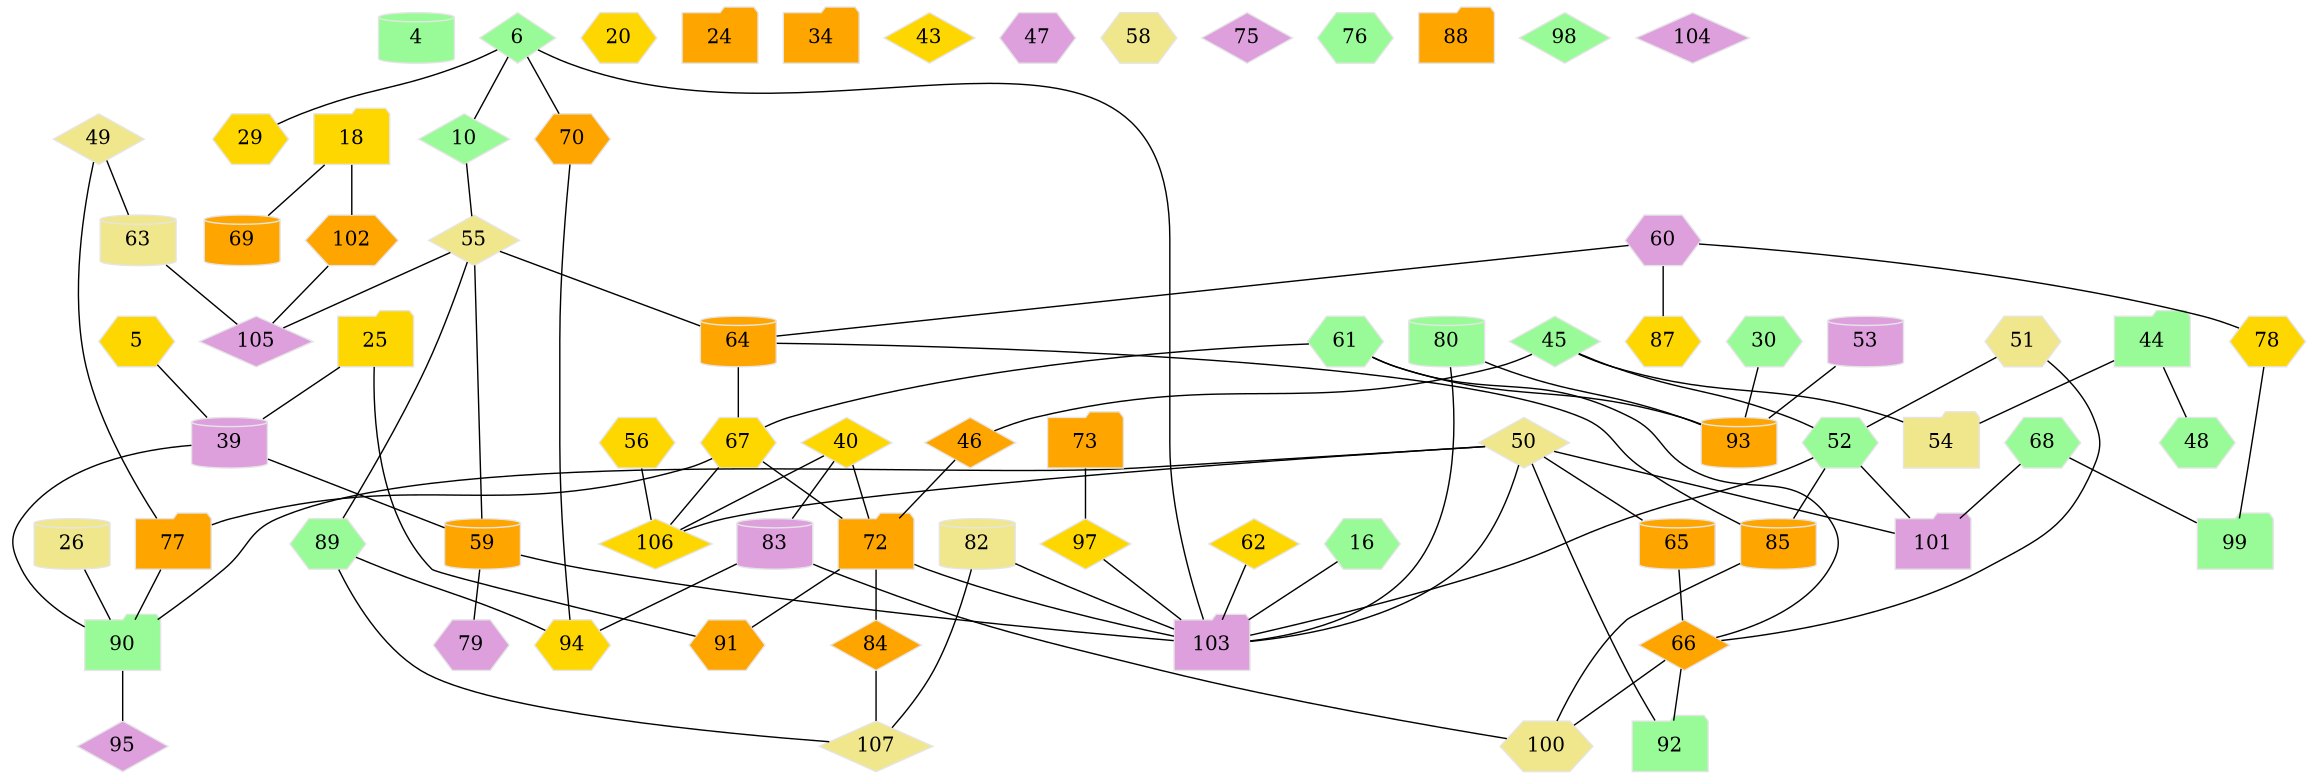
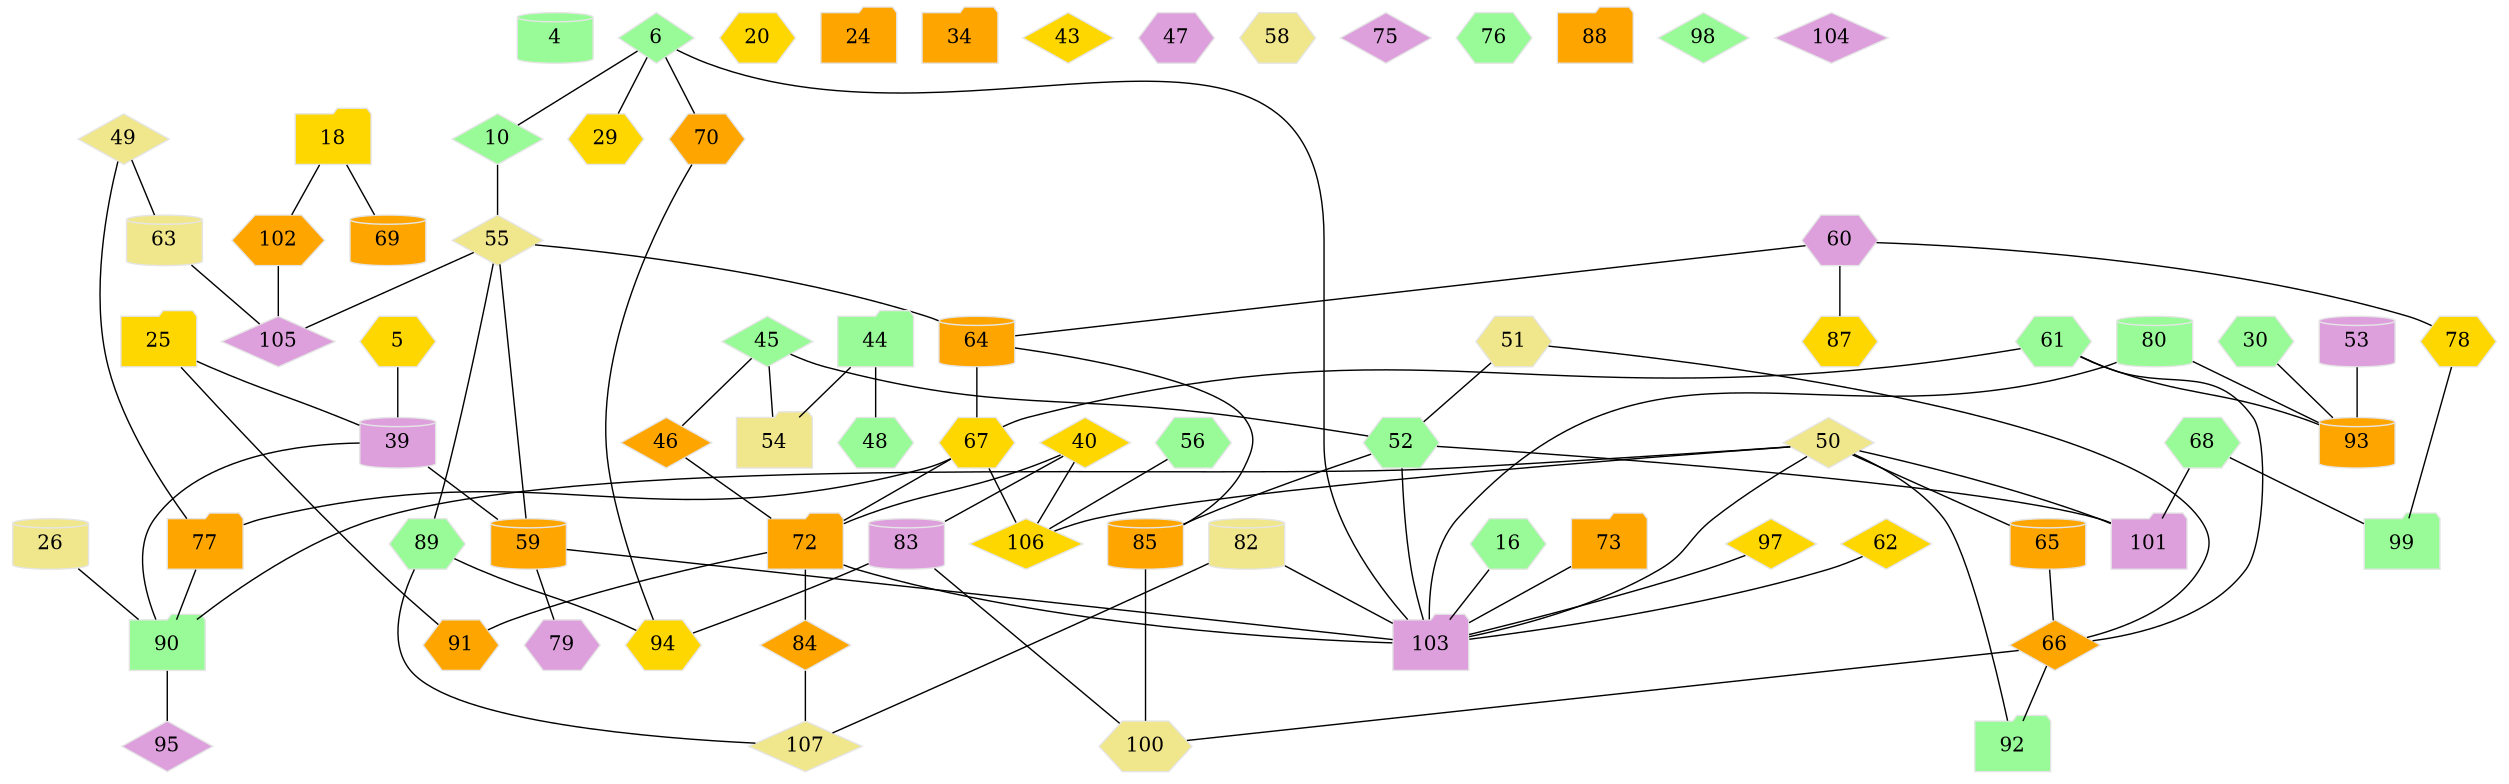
  graph {
    node [color=gray90 fillcolor=palegreen shape=hexagon style=filled]
    4 [shape=cylinder]
    5 [fillcolor=gold]
    39 [fillcolor=plum shape=cylinder]
    90 [shape=folder super="+13"]
    59 [fillcolor=orange shape=cylinder]
    6 [shape=diamond]
    10 [shape=diamond]
    29 [fillcolor=gold]
    70 [fillcolor=orange]
    103 [fillcolor=plum shape=folder super="+81+71+96+27+38"]
    55 [fillcolor=khaki shape=diamond super="+42"]
    94 [fillcolor=gold]
    64 [fillcolor=orange shape=cylinder super="+36+57"]
    89
    105 [fillcolor=plum shape=diamond]
    18 [fillcolor=gold shape=folder]
    69 [fillcolor=orange shape=cylinder]
    102 [fillcolor=orange]
    20 [fillcolor=gold]
    24 [fillcolor=orange shape=folder]
    25 [fillcolor=gold shape=folder]
    91 [fillcolor=orange]
    95 [fillcolor=plum shape=diamond]
    26 [fillcolor=khaki shape=cylinder]
    93 [fillcolor=orange shape=cylinder]
    30
    34 [fillcolor=orange shape=folder]
    79 [fillcolor=plum]
    40 [fillcolor=gold shape=diamond super="+31"]
    72 [fillcolor=orange shape=folder super="+21+35"]
    106 [fillcolor=gold shape=diamond super="+74"]
    83 [fillcolor=plum shape=cylinder super="+28+3+33"]
    84 [fillcolor=orange shape=diamond]
    43 [fillcolor=gold shape=diamond]
    44 [shape=folder]
    48
    54 [fillcolor=khaki shape=folder super="+19"]
    45 [shape=diamond]
    46 [fillcolor=orange shape=diamond]
    52 [super="+9+16"]
    101 [fillcolor=plum shape=folder]
    85 [fillcolor=orange shape=cylinder super="+14"]
    47 [fillcolor=plum]
    49 [fillcolor=khaki shape=diamond]
    63 [fillcolor=khaki shape=cylinder]
    77 [fillcolor=orange shape=folder]
    65 [fillcolor=orange shape=cylinder super="+2"]
    66 [fillcolor=orange shape=diamond super="+7"]
    50 [fillcolor=khaki shape=diamond]
    92 [shape=folder]
    51 [fillcolor=khaki]
    100 [fillcolor=khaki]
    53 [fillcolor=plum shape=cylinder]
    67 [fillcolor=gold super="+12+32"]
    107 [fillcolor=khaki shape=diamond super="+8+22"]
-   56 [fillcolor=gold]
+   56
    58 [fillcolor=khaki]
    60 [fillcolor=plum]
    78 [fillcolor=gold]
    87 [fillcolor=gold]
    99 [shape=folder]
    61 [super="+37"]
    62 [fillcolor=gold shape=diamond]
    68
    73 [fillcolor=orange shape=folder]
    97 [fillcolor=gold shape=diamond]
    75 [fillcolor=plum shape=diamond]
    76
    80 [shape=cylinder]
    82 [fillcolor=khaki shape=cylinder super="+41"]
    n71 [label=16]
    88 [fillcolor=orange shape=folder]
    98 [shape=diamond]
    104 [fillcolor=plum shape=diamond]
    5 -- 39
    39 -- 90
    39 -- 59
    90 -- 95
    59 -- 103
    59 -- 79
    6 -- 10
    6 -- 29
    6 -- 70
    6 -- 103
    10 -- 55
    70 -- 94
    55 -- 59 [weight=2]
    55 -- 64
    55 -- 89
    55 -- 105
    64 -- 85
    64 -- 67 [weight=2]
    89 -- 94
    89 -- 107
    18 -- 69
    18 -- 102
    102 -- 105
    25 -- 39
    25 -- 91
    26 -- 90
    30 -- 93
    40 -- 72
    40 -- 106
    40 -- 83
    72 -- 103
    72 -- 91
    72 -- 84
    83 -- 94
    83 -- 100
    84 -- 107
    44 -- 48
    44 -- 54
    45 -- 54
    45 -- 46
    45 -- 52
    46 -- 72
    52 -- 103
    52 -- 101
    52 -- 85
    85 -- 100
    49 -- 63
    49 -- 77
    63 -- 105
    77 -- 90
    65 -- 66
    66 -- 92
    66 -- 100
    50 -- 90
    50 -- 103
    50 -- 106
    50 -- 101
    50 -- 65
    50 -- 92
    51 -- 52
    51 -- 66
    53 -- 93
    67 -- 72
    67 -- 106 [weight=2]
    67 -- 77 [weight=2]
    56 -- 106
    60 -- 64
    60 -- 78
    60 -- 87
    78 -- 99
    61 -- 93
    61 -- 66
    61 -- 67
    62 -- 103
    68 -- 101
    68 -- 99
-   73 -- 97
+   73 -- 103
    97 -- 103
    80 -- 103
    80 -- 93
    82 -- 103
    82 -- 107
    n71 -- 103
  }
